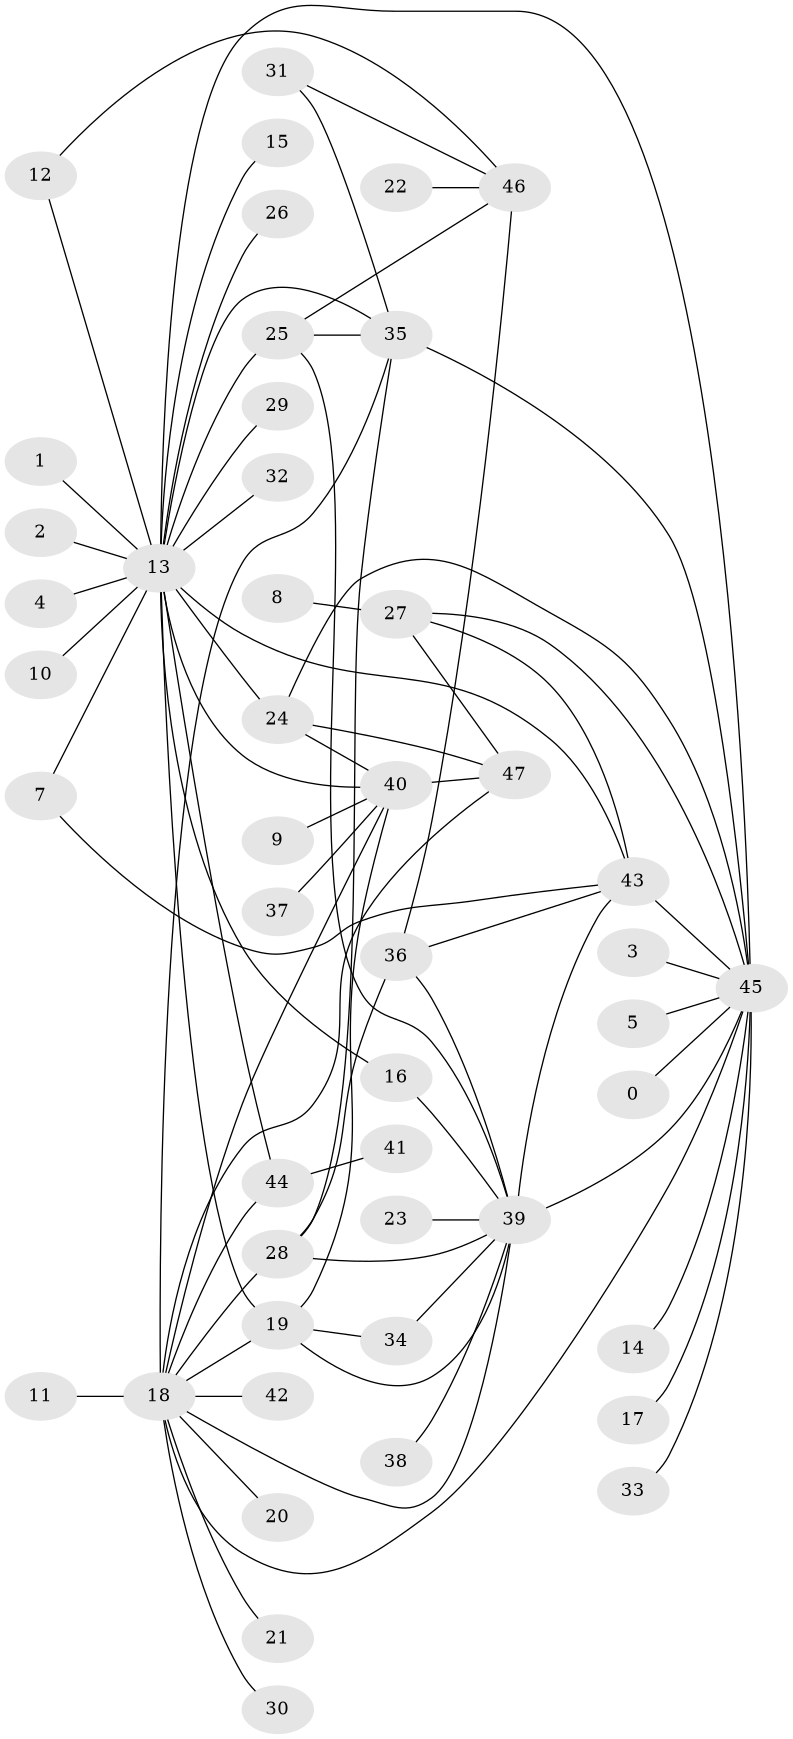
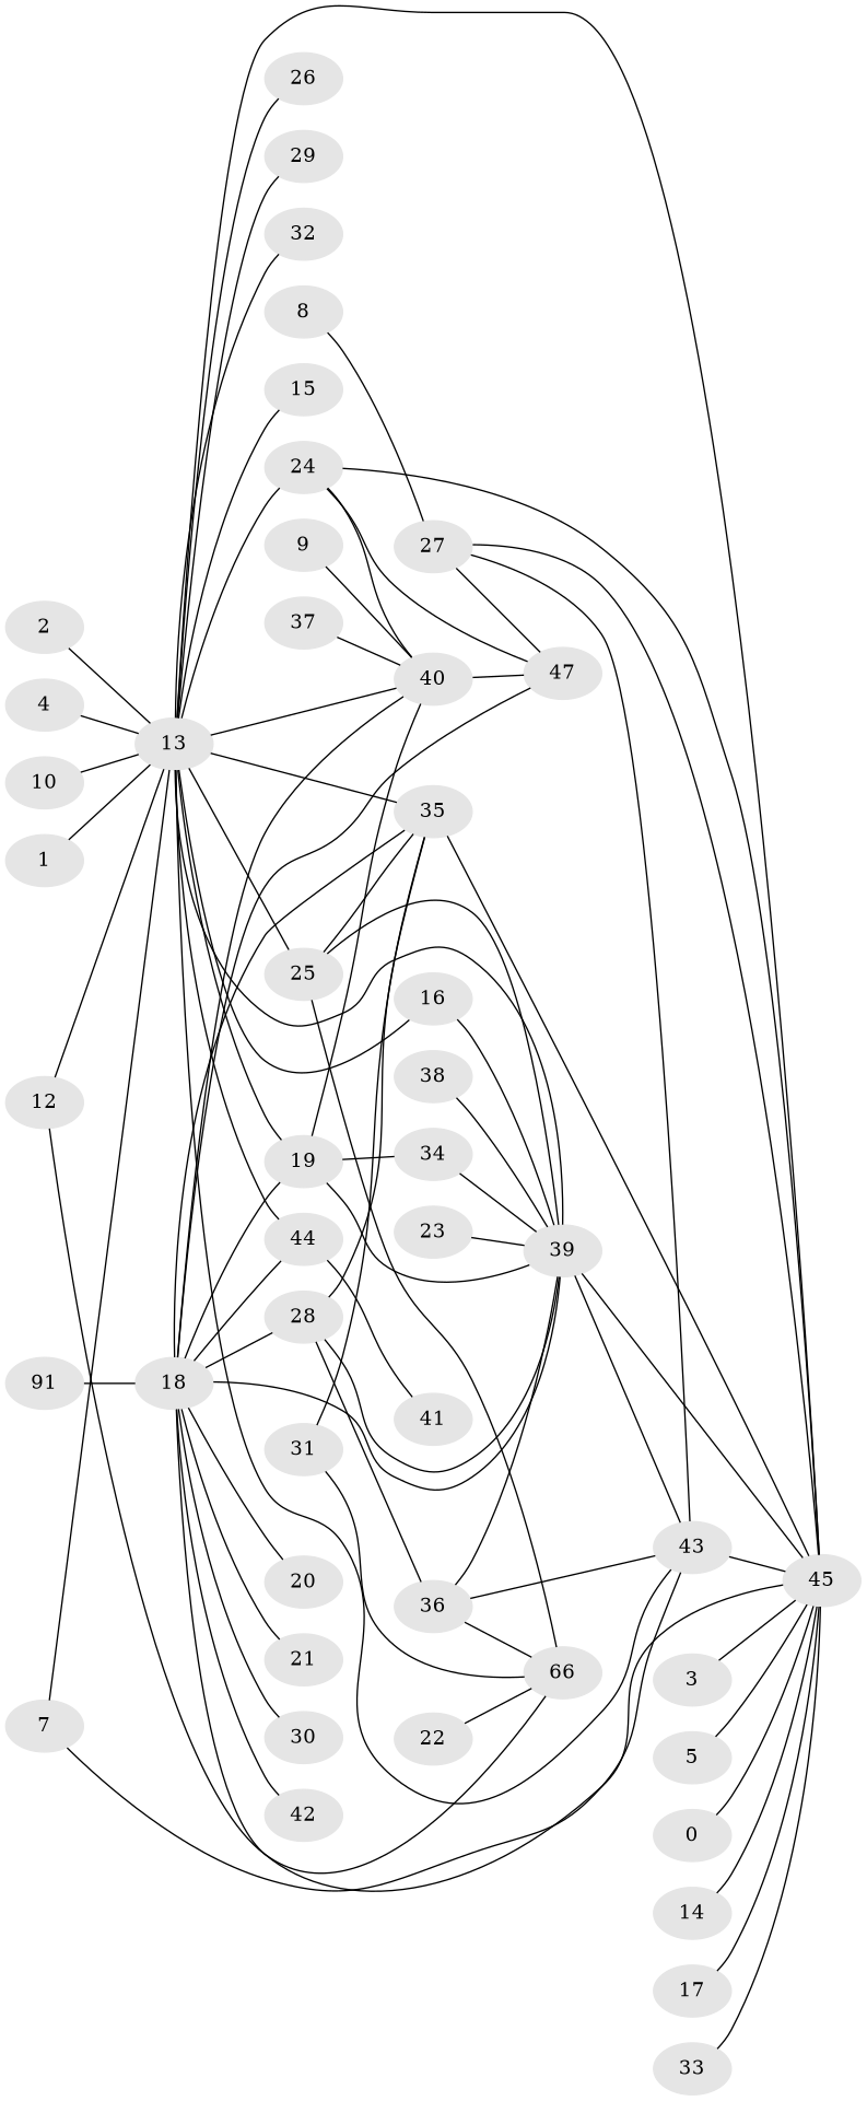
  graph {
    rankdir=LR
    node [color=gray90 style=filled]
    edge [weight=1.0]
    1
    13
    45
    43
    40
    15
    16
    19
    24
    25
    26
    29
    32
    35
    39
    44
    2
    3
    4
    5
    n21 [label=0]
    7
    8
    27
    47
    9
    10
-   11
+   11 [label=91]
    18
    20
    21
    28
    30
    42
    12
-   46
+   46 [label=66]
    34
    41
    14
    17
    36
    22
    23
    31
    33
    37
    38
    1 -- 13
    13 -- 45
    13 -- 43
    13 -- 40
    13 -- 15
    13 -- 16
    13 -- 19 [weight=2.0]
    13 -- 24 [weight=2.0]
    13 -- 25
    13 -- 26
    13 -- 29
    13 -- 32
    13 -- 35 [weight=2.0]
+   13 -- 39
    13 -- 44
    43 -- 45 [weight=2.0]
    40 -- 47
    16 -- 39
    19 -- 40 [weight=2.0]
    19 -- 39
    19 -- 34
    24 -- 45
    24 -- 40
    24 -- 47
    25 -- 35
    25 -- 39
    25 -- 46
    35 -- 45
    39 -- 45
    39 -- 43
    44 -- 41
    2 -- 13
    3 -- 45
    4 -- 13
    5 -- 45
    n21 -- 45
    7 -- 13
    7 -- 43
    8 -- 27
    27 -- 45
    27 -- 43
    27 -- 47
    9 -- 40
    10 -- 13
    11 -- 18
    18 -- 45
    18 -- 40
    18 -- 19
    18 -- 35
    18 -- 39
    18 -- 44
    18 -- 47
    18 -- 20
    18 -- 21
    18 -- 28
    18 -- 30
    18 -- 42 [weight=2.0]
    28 -- 35
    28 -- 39
    28 -- 36
    12 -- 13
    12 -- 46
    34 -- 39
    14 -- 45
    17 -- 45
    36 -- 43
    36 -- 39
    36 -- 46
    22 -- 46
    23 -- 39
    31 -- 35
    31 -- 46
    33 -- 45
    37 -- 40
    38 -- 39
  }
